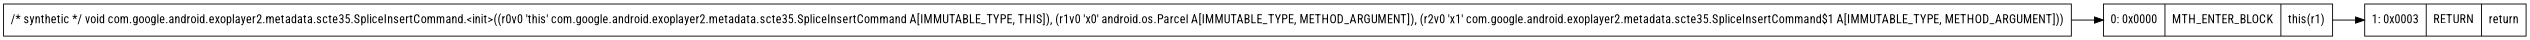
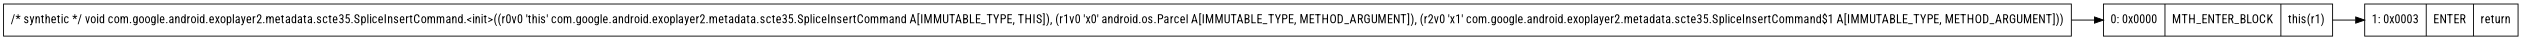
  digraph {
    rankdir=LR
    fontname="Roboto Condensed"
    node [shape=record fontname="Roboto Condensed"]
    edge [fontname="Roboto Condensed"]
    n1 [label="{0\:\ 0x0000|MTH_ENTER_BLOCK\l|this(r1)\l}"]
-   n2 [label="{1\:\ 0x0003|RETURN\l|return\l}"]
+   n2 [label="{1\:\ 0x0003|ENTER\l|return\l}"]
    n3 [label="{\/* synthetic *\/ void com.google.android.exoplayer2.metadata.scte35.SpliceInsertCommand.\<init\>((r0v0 'this' com.google.android.exoplayer2.metadata.scte35.SpliceInsertCommand A[IMMUTABLE_TYPE, THIS]), (r1v0 'x0' android.os.Parcel A[IMMUTABLE_TYPE, METHOD_ARGUMENT]), (r2v0 'x1' com.google.android.exoplayer2.metadata.scte35.SpliceInsertCommand$1 A[IMMUTABLE_TYPE, METHOD_ARGUMENT])) }"]
    n1 -> n2
    n3 -> n1
  }
